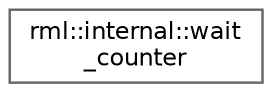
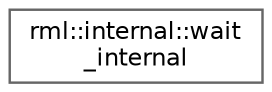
  digraph {
    rankdir=LR
-   n1 [color=grey40 fillcolor=white fontname=Helvetica fontsize=10 height=0.2 label="rml::internal::wait\l_counter" shape=box style=filled width=0.4]
+   n1 [color=grey40 fillcolor=white fontname=Helvetica fontsize=10 height=0.2 label="rml::internal::wait\l_internal" shape=box style=filled width=0.4]
  }
